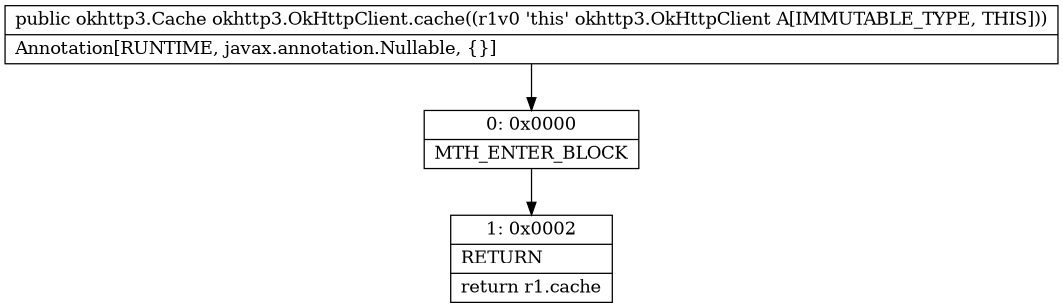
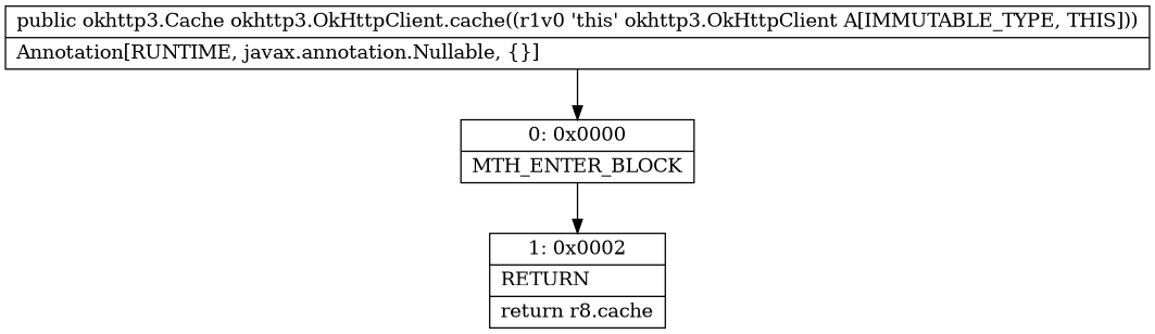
  digraph {
    node [shape=record]
    n1 [label="{0\:\ 0x0000|MTH_ENTER_BLOCK\l}"]
-   n2 [label="{1\:\ 0x0002|RETURN\l|return r1.cache\l}"]
+   n2 [label="{1\:\ 0x0002|RETURN\l|return r8.cache\l}"]
    n3 [label="{public okhttp3.Cache okhttp3.OkHttpClient.cache((r1v0 'this' okhttp3.OkHttpClient A[IMMUTABLE_TYPE, THIS]))  | Annotation[RUNTIME, javax.annotation.Nullable, \{\}]\l}"]
    n1 -> n2
    n3 -> n1
  }
